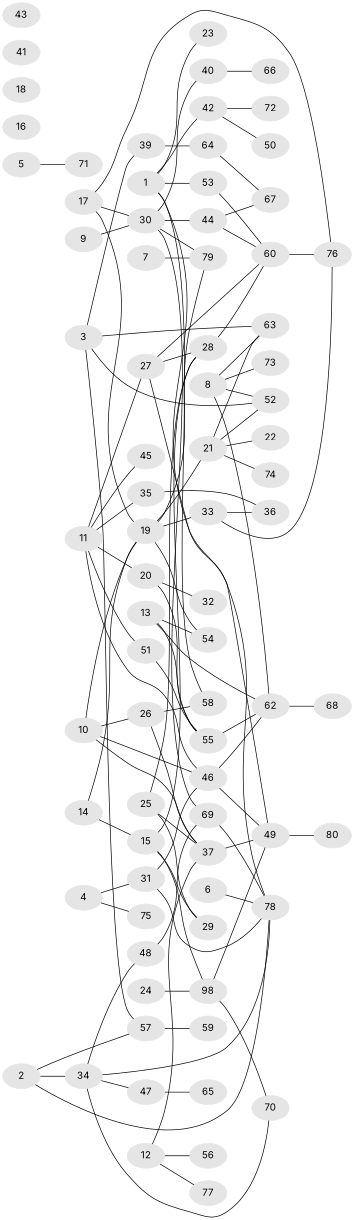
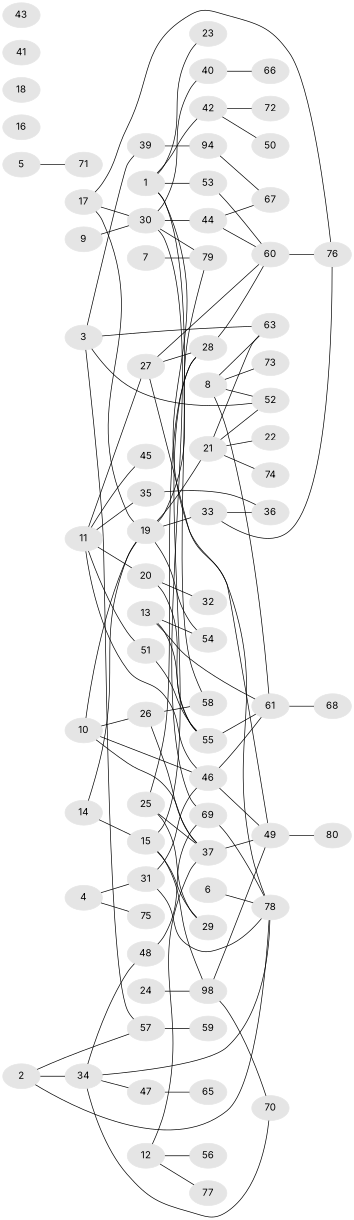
  graph {
    fontname=Inter
    rankdir=LR
    node [color=gray90 fontname=Inter style=filled]
    edge [fontname=Inter]
    1
    23
    42
    53
    58
    78
    50
    72
    60
    2
    34
    57
    47
    48
    70
    59
    3
    39
    52
    63
-   64
+   64 [label=94]
    4
    31
    75
    46
    5
    71
    6
    7
    79
    8
-   61 [label=62]
+   61
    73
    68
    9
    30
    40
    44
    69
    10
    19
    26
    37
    54
    21
    33
    49
    11
    20
    27
    35
    45
    51
    55
    32
    28
    36
    12
    56
    77
    13
    14
    15
    29
    n65 [label=98]
    16
    17
    76
    18
    22
    74
    24
    25
    80
    66
    67
    65
    41
    43
    1 -- 23
    1 -- 42
    1 -- 53
    1 -- 58
    1 -- 78
    42 -- 50
    42 -- 72
    53 -- 60
    60 -- 76
    2 -- 78
    2 -- 34
    2 -- 57
    34 -- 78
    34 -- 47
    34 -- 48
    34 -- 70
    57 -- 59
    47 -- 65
    48 -- 69
    3 -- 57
    3 -- 39
    3 -- 52
    3 -- 63
    39 -- 64
    64 -- 67
    4 -- 31
    4 -- 75
    31 -- 78
    31 -- 46
    46 -- 61
    46 -- 49
    5 -- 71
    6 -- 78
    7 -- 79
    8 -- 52
    8 -- 63
    8 -- 61
    8 -- 73
    61 -- 68
    9 -- 30
    30 -- 79
    30 -- 40
    30 -- 44
    30 -- 69
    40 -- 66
    44 -- 60
    44 -- 67
    69 -- 78
    10 -- 46
    10 -- 19
    10 -- 26
    10 -- 37
    19 -- 79
    19 -- 54
    19 -- 21
    19 -- 33
    26 -- 58
    26 -- 37
    37 -- 49
    21 -- 52
    21 -- 63
    21 -- 22
    21 -- 74
    33 -- 36
    33 -- 76
    49 -- 80
    11 -- 46
    11 -- 20
    11 -- 27
    11 -- 35
    11 -- 45
    11 -- 51
    20 -- 55
    20 -- 32
    27 -- 60
    27 -- 49
    27 -- 28
    35 -- 36
    51 -- 55
    55 -- 61
    28 -- 60
    12 -- 37
    12 -- 56
    12 -- 77
    13 -- 61
    13 -- 54
    13 -- 55
    14 -- 19
    14 -- 15
    15 -- 28
    15 -- 29
    15 -- n65
    n65 -- 70
    n65 -- 49
    17 -- 30
    17 -- 19
    17 -- 76
    24 -- n65
    25 -- 37
    25 -- 28
    25 -- 29
  }
